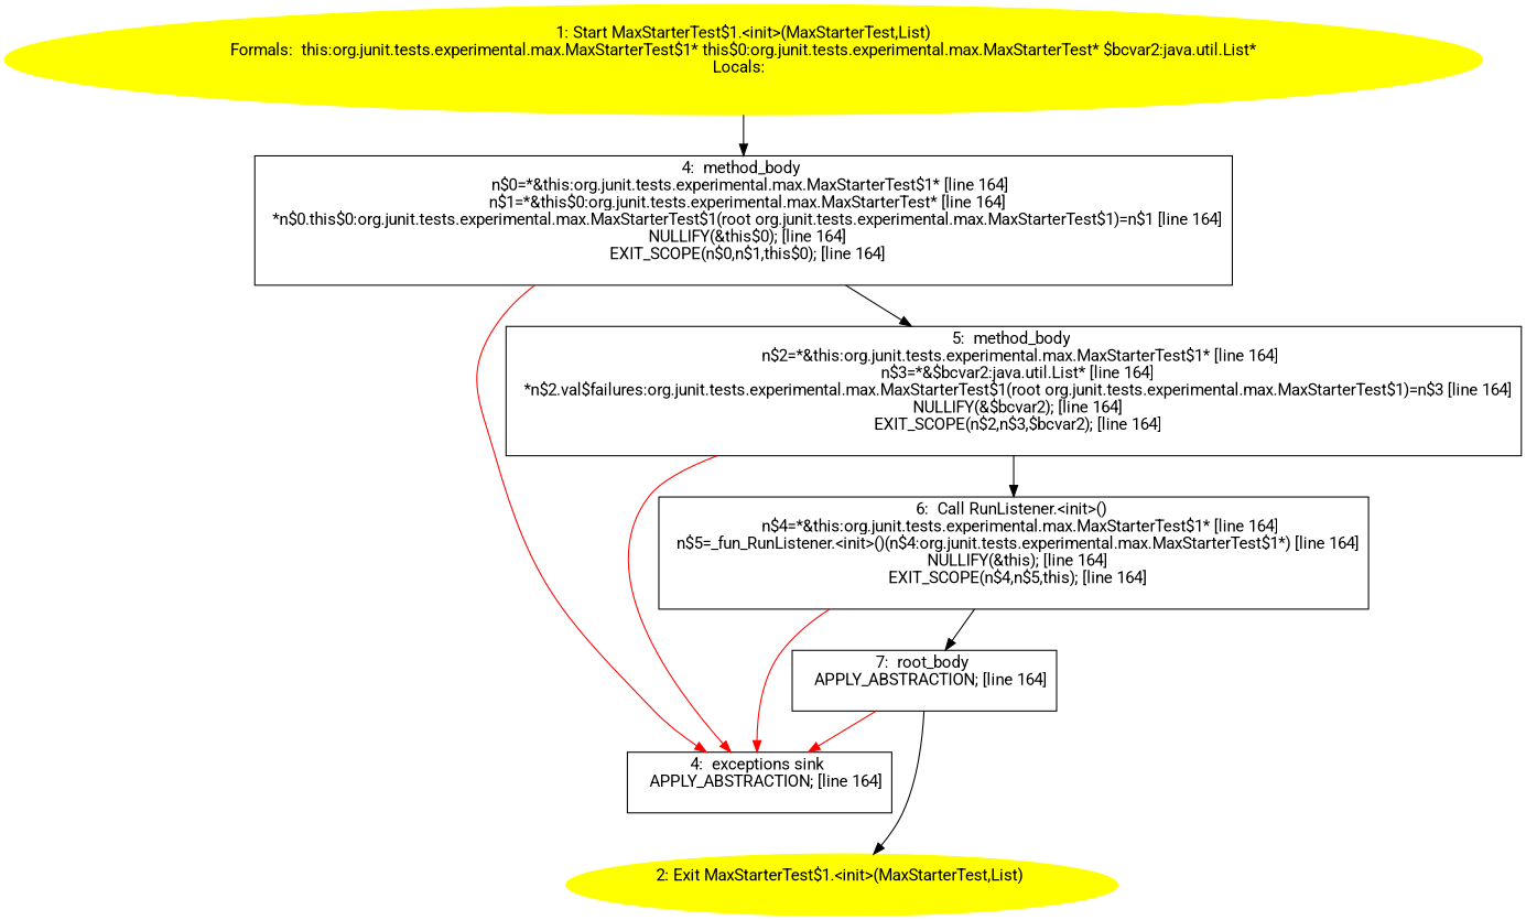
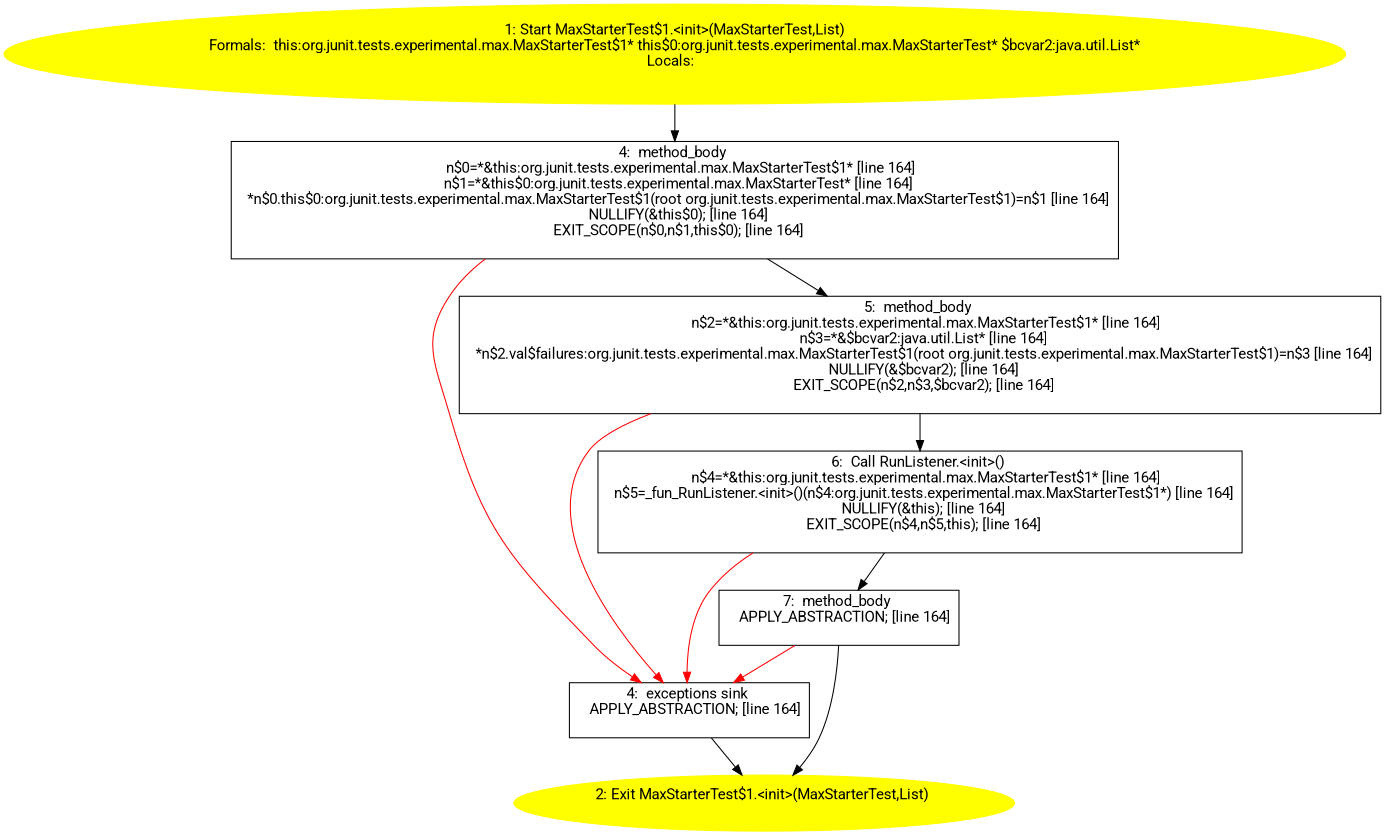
  digraph {
    fontname=Roboto
    node [fontname=Roboto shape=box]
    edge [fontname=Roboto]
    n1 [color=yellow label="1: Start MaxStarterTest$1.<init>(MaxStarterTest,List)\nFormals:  this:org.junit.tests.experimental.max.MaxStarterTest$1* this$0:org.junit.tests.experimental.max.MaxStarterTest* $bcvar2:java.util.List*\nLocals:  \n  " style=filled shape=""]
    n2 [label="4:  method_body \n   n$0=*&this:org.junit.tests.experimental.max.MaxStarterTest$1* [line 164]\n  n$1=*&this$0:org.junit.tests.experimental.max.MaxStarterTest* [line 164]\n  *n$0.this$0:org.junit.tests.experimental.max.MaxStarterTest$1(root org.junit.tests.experimental.max.MaxStarterTest$1)=n$1 [line 164]\n  NULLIFY(&this$0); [line 164]\n  EXIT_SCOPE(n$0,n$1,this$0); [line 164]\n "]
    n3 [label="4:  exceptions sink \n   APPLY_ABSTRACTION; [line 164]\n "]
    n4 [label="5:  method_body \n   n$2=*&this:org.junit.tests.experimental.max.MaxStarterTest$1* [line 164]\n  n$3=*&$bcvar2:java.util.List* [line 164]\n  *n$2.val$failures:org.junit.tests.experimental.max.MaxStarterTest$1(root org.junit.tests.experimental.max.MaxStarterTest$1)=n$3 [line 164]\n  NULLIFY(&$bcvar2); [line 164]\n  EXIT_SCOPE(n$2,n$3,$bcvar2); [line 164]\n "]
    n5 [color=yellow label="2: Exit MaxStarterTest$1.<init>(MaxStarterTest,List) \n  " style=filled shape=""]
    n6 [label="6:  Call RunListener.<init>() \n   n$4=*&this:org.junit.tests.experimental.max.MaxStarterTest$1* [line 164]\n  n$5=_fun_RunListener.<init>()(n$4:org.junit.tests.experimental.max.MaxStarterTest$1*) [line 164]\n  NULLIFY(&this); [line 164]\n  EXIT_SCOPE(n$4,n$5,this); [line 164]\n "]
-   n7 [label="7:  root_body \n   APPLY_ABSTRACTION; [line 164]\n "]
+   n7 [label="7:  method_body \n   APPLY_ABSTRACTION; [line 164]\n "]
    n1 -> n2
    n2 -> n3 [color=red]
    n2 -> n4
+   n3 -> n5
    n4 -> n3 [color=red]
    n4 -> n6
    n6 -> n3 [color=red]
    n6 -> n7
    n7 -> n3 [color=red]
    n7 -> n5
  }
